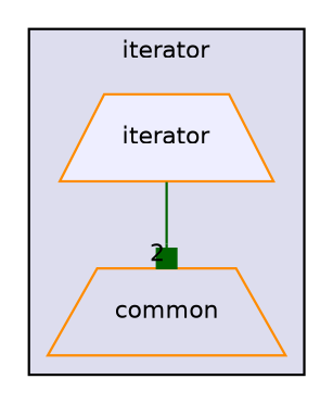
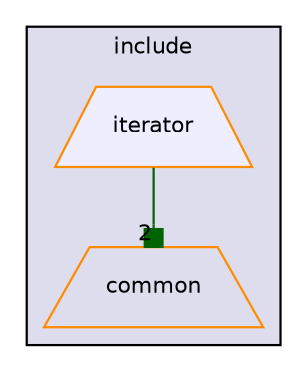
  digraph {
    compound=true
    node [fontname=Helvetica fontsize=10 shape=trapezium color=darkorange]
    n1 [label=common]
    n2 [fillcolor="#eeeeff" label=iterator pencolor=black style=filled]
    subgraph cluster_1 {
      bgcolor="#ddddee"
      fontname=Helvetica
      fontsize=10
-     label=iterator
+     label=include
      pencolor=black
      n1
      n2
    }
    n2 -> n1 [headlabel=2 labeldistance=1.5 labelfontname=Helvetica labelfontsize=10 color=darkgreen arrowhead=box]
  }
